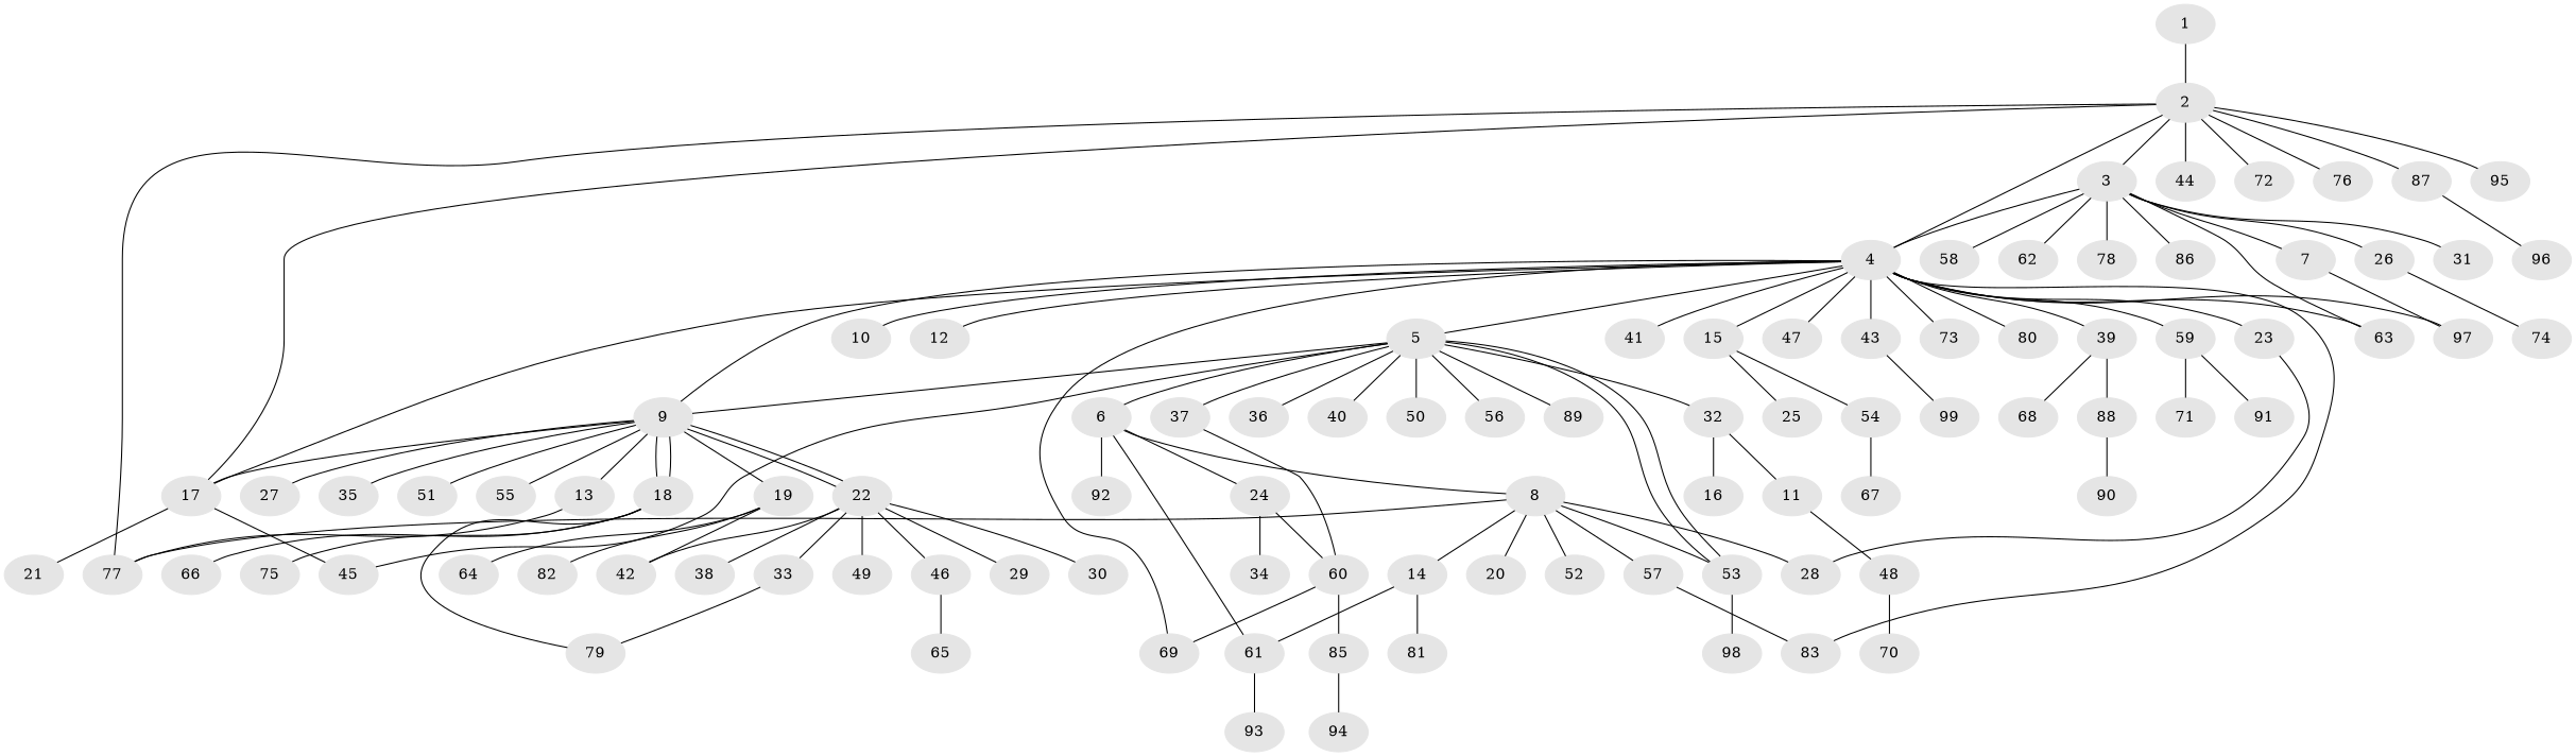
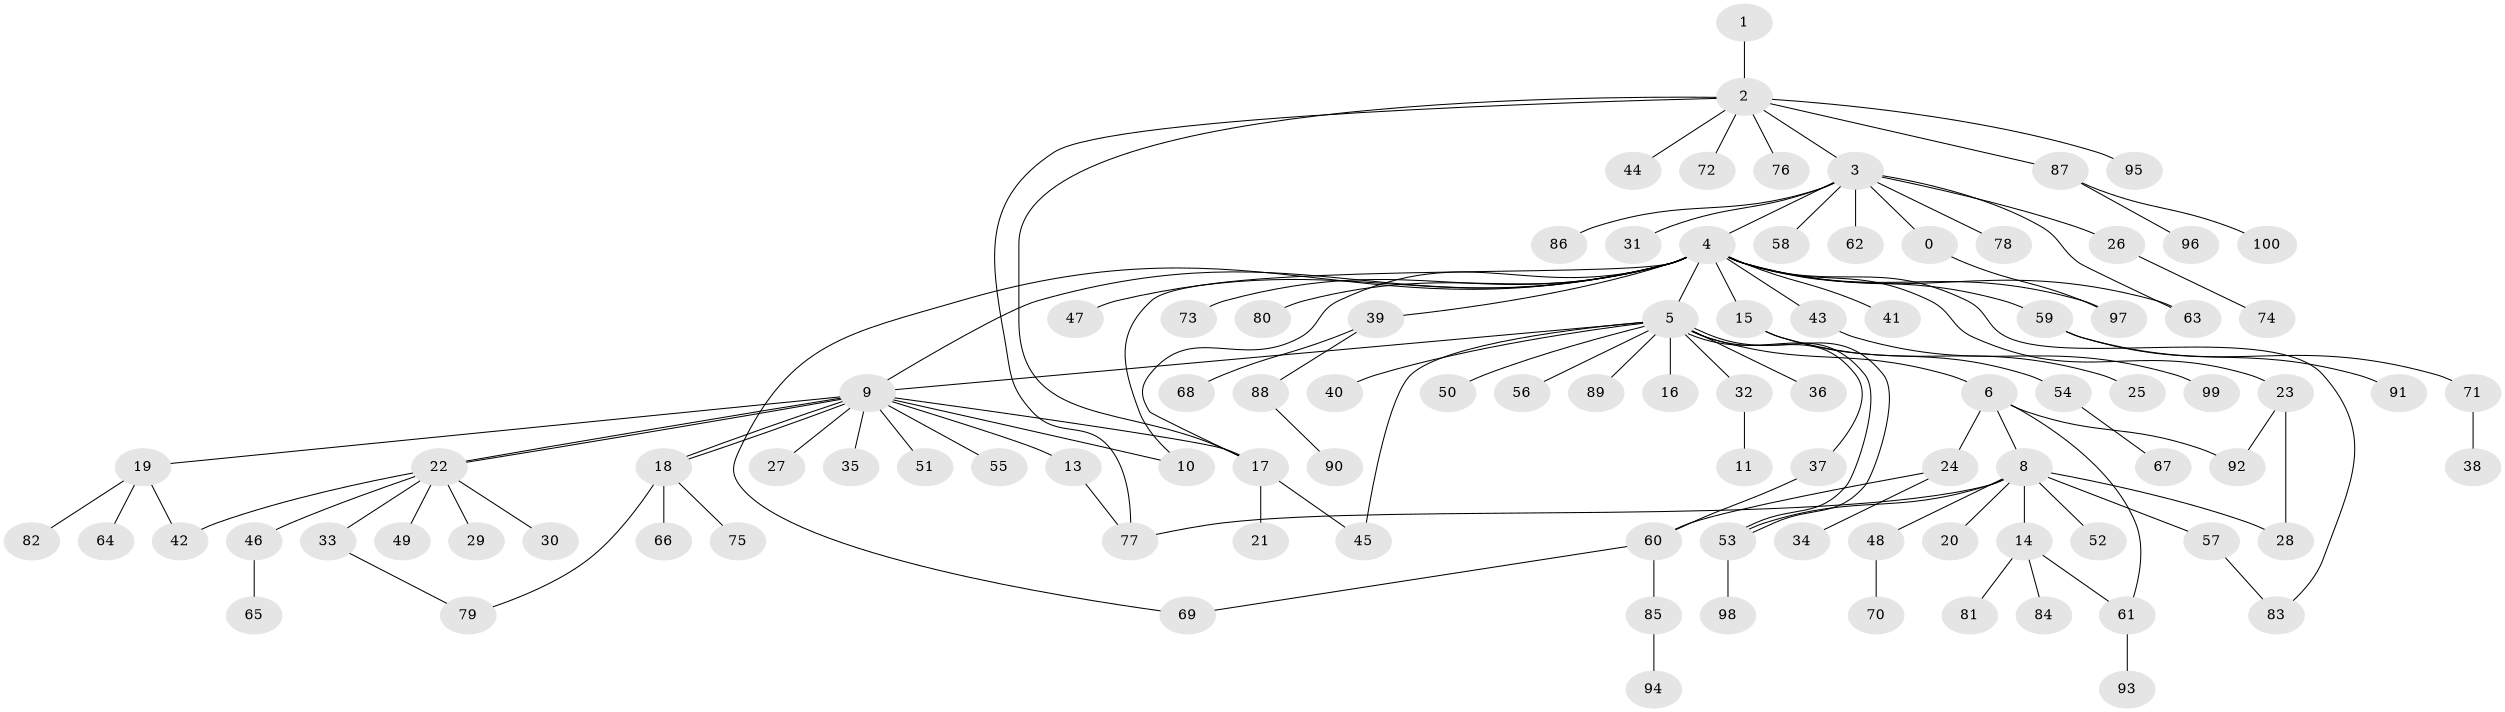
  graph {
    node [color=gray90 style=filled]
    1
    2
    3
    4
    17
    44
    72
    76
    77
    87
    95
-   7
+   7 [label=0]
    26
    31
    58
    62
    63
    78
    86
    5
    9
    10
-   12
    15
    23
    39
    41
    43
    47
    59
    69
    73
    80
    83
    97
    45
    21
    96
+   100
    74
    6
    16
    32
    36
    37
    40
    50
    53
    56
    89
    13
    18
    19
    22
    27
    35
    51
    55
    25
    54
    92
    28
    68
    88
    99
    71
    91
    8
    24
    61
    11
    60
    98
    14
    20
    48
    52
    57
    34
    93
    81
+   84
    70
    66
    75
    79
    82
    42
    64
    29
    30
    33
    38
    46
    49
    67
    65
    85
    90
    94
    1 -- 2
    2 -- 3
-   2 -- 4
    2 -- 17
    2 -- 44
    2 -- 72
    2 -- 76
    2 -- 77
    2 -- 87
    2 -- 95
    3 -- 4
    3 -- 7
    3 -- 26
    3 -- 31
    3 -- 58
    3 -- 62
    3 -- 63
    3 -- 78
    3 -- 86
    4 -- 17
    4 -- 63
    4 -- 5
    4 -- 9
    4 -- 10
-   4 -- 12
    4 -- 15
    4 -- 23
    4 -- 39
    4 -- 41
    4 -- 43
    4 -- 47
    4 -- 59
    4 -- 69
    4 -- 73
    4 -- 80
    4 -- 83
    4 -- 97
    17 -- 45
    17 -- 21
    87 -- 96
+   87 -- 100
    7 -- 97
    26 -- 74
    5 -- 9
    5 -- 45
    5 -- 6
-   32 -- 16
+   5 -- 16
    5 -- 32
    5 -- 36
    5 -- 37
    5 -- 40
    5 -- 50
    5 -- 53
    5 -- 53
    5 -- 56
    5 -- 89
    9 -- 17
+   9 -- 10
    9 -- 13
    9 -- 18
    9 -- 18
    9 -- 19
    9 -- 22
    9 -- 22
    9 -- 27
    9 -- 35
    9 -- 51
    9 -- 55
    15 -- 25
    15 -- 54
+   23 -- 92
    23 -- 28
    39 -- 68
    39 -- 88
    43 -- 99
    59 -- 71
    59 -- 91
    6 -- 92
    6 -- 8
    6 -- 24
    6 -- 61
    32 -- 11
    37 -- 60
    53 -- 98
    13 -- 77
    18 -- 66
    18 -- 75
    18 -- 79
    19 -- 82
    19 -- 42
    19 -- 64
    22 -- 42
    22 -- 29
    22 -- 30
    22 -- 33
-   22 -- 38
+   71 -- 38
    22 -- 46
    22 -- 49
    54 -- 67
    88 -- 90
    8 -- 77
    8 -- 53
    8 -- 28
    8 -- 14
    8 -- 20
-   11 -- 48
+   8 -- 48
    8 -- 52
    8 -- 57
    24 -- 60
    24 -- 34
    61 -- 93
    60 -- 69
    60 -- 85
    14 -- 61
    14 -- 81
+   14 -- 84
    48 -- 70
    57 -- 83
    33 -- 79
    46 -- 65
    85 -- 94
  }
